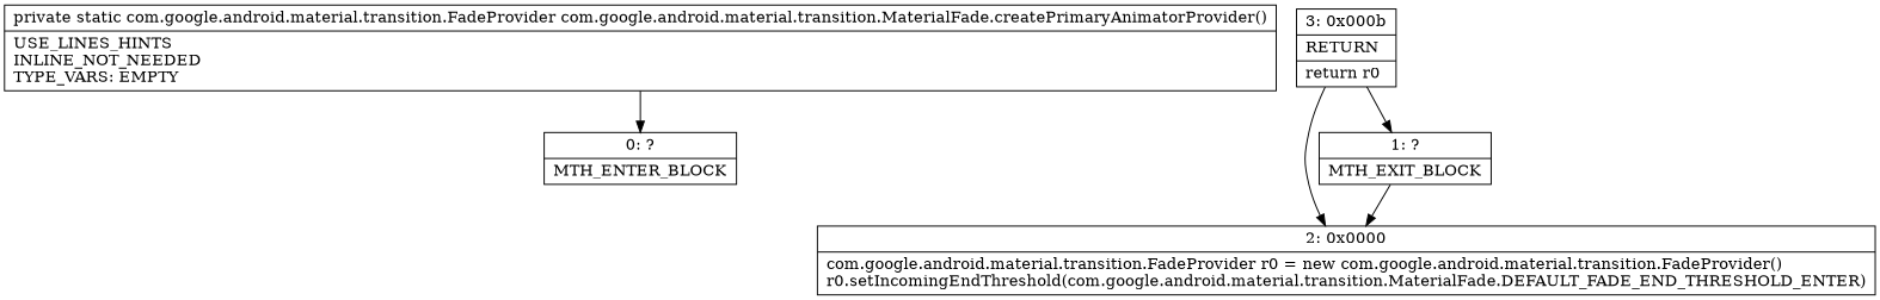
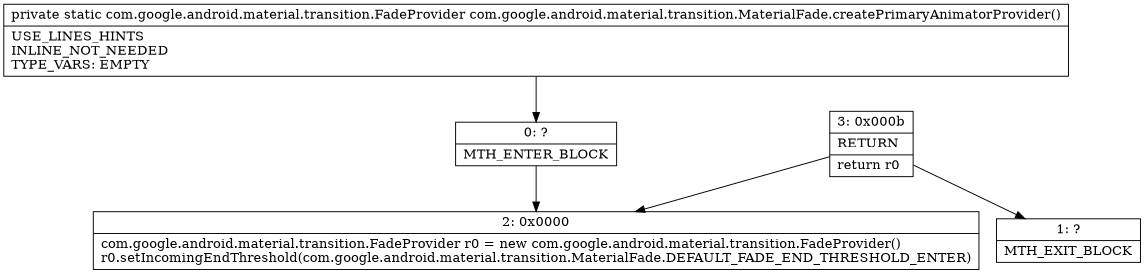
  digraph {
    node [shape=record]
    n1 [label="{0\:\ ?|MTH_ENTER_BLOCK\l}"]
    n2 [label="{2\:\ 0x0000|com.google.android.material.transition.FadeProvider r0 = new com.google.android.material.transition.FadeProvider()\lr0.setIncomingEndThreshold(com.google.android.material.transition.MaterialFade.DEFAULT_FADE_END_THRESHOLD_ENTER)\l}"]
    n3 [label="{3\:\ 0x000b|RETURN\l|return r0\l}"]
    n4 [label="{1\:\ ?|MTH_EXIT_BLOCK\l}"]
    n5 [label="{private static com.google.android.material.transition.FadeProvider com.google.android.material.transition.MaterialFade.createPrimaryAnimatorProvider()  | USE_LINES_HINTS\lINLINE_NOT_NEEDED\lTYPE_VARS: EMPTY\l}"]
-   n4 -> n2
+   n1 -> n2
    n3 -> n2
    n3 -> n4
    n5 -> n1
  }
